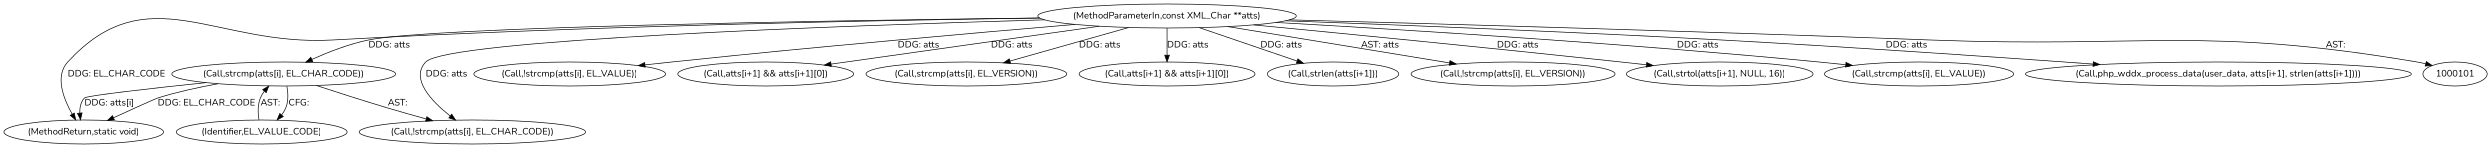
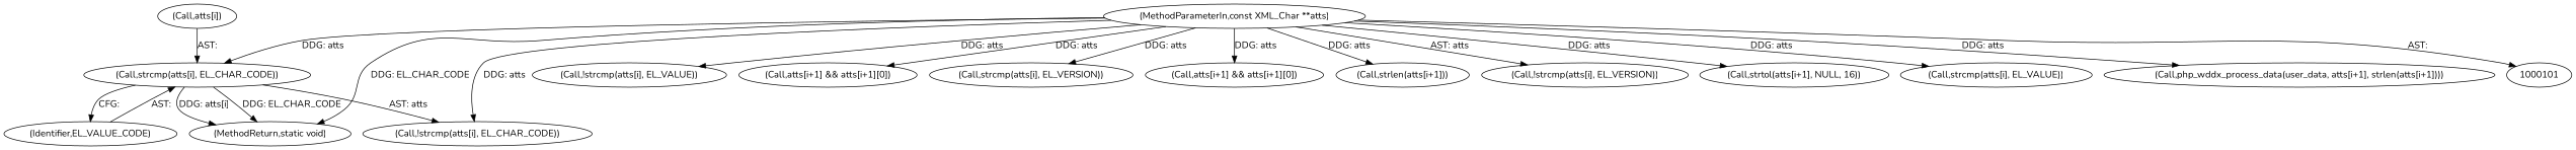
  digraph {
    fontname=Nunito
    node [fontname=Nunito]
    edge [fontname=Nunito]
    n1 [label="(Call,strcmp(atts[i], EL_CHAR_CODE))"]
    n2 [label="(Identifier,EL_VALUE_CODE)"]
    n3 [label="(MethodReturn,static void)"]
    n4 [label="(Call,!strcmp(atts[i], EL_CHAR_CODE))"]
    n5 [label="(MethodParameterIn,const XML_Char **atts)"]
    n6 [label="(Call,!strcmp(atts[i], EL_VALUE))"]
    n7 [label="(Call,atts[i+1] && atts[i+1][0])"]
    n8 [label="(Call,strcmp(atts[i], EL_VERSION))"]
    n9 [label="(Call,atts[i+1] && atts[i+1][0])"]
    n10 [label="(Call,strlen(atts[i+1]))"]
    n11 [label="(Call,!strcmp(atts[i], EL_VERSION))"]
    n12 [label="(Call,strtol(atts[i+1], NULL, 16))"]
    n13 [label="(Call,strcmp(atts[i], EL_VALUE))"]
    n14 [label="(Call,php_wddx_process_data(user_data, atts[i+1], strlen(atts[i+1])))"]
    1000101
+   n16 [label="(Call,atts[i])"]
    n1 -> n2 [label="CFG: "]
    n1 -> n3 [label="DDG: atts[i]"]
    n1 -> n3 [label="DDG: EL_CHAR_CODE"]
-   n1 -> n4 [label="AST: "]
+   n1 -> n4 [label="AST: atts"]
    n2 -> n1 [label="AST: "]
    n5 -> n1 [label="DDG: atts"]
    n5 -> n3 [label="DDG: EL_CHAR_CODE"]
    n5 -> n4 [label="DDG: atts"]
    n5 -> n6 [label="DDG: atts"]
    n5 -> n7 [label="DDG: atts"]
    n5 -> n8 [label="DDG: atts"]
    n5 -> n9 [label="DDG: atts"]
    n5 -> n10 [label="DDG: atts"]
    n5 -> n11 [label="AST: atts"]
    n5 -> n12 [label="DDG: atts"]
    n5 -> n13 [label="DDG: atts"]
    n5 -> n14 [label="DDG: atts"]
    n5 -> 1000101 [label="AST: "]
+   n16 -> n1 [label="AST: "]
  }
